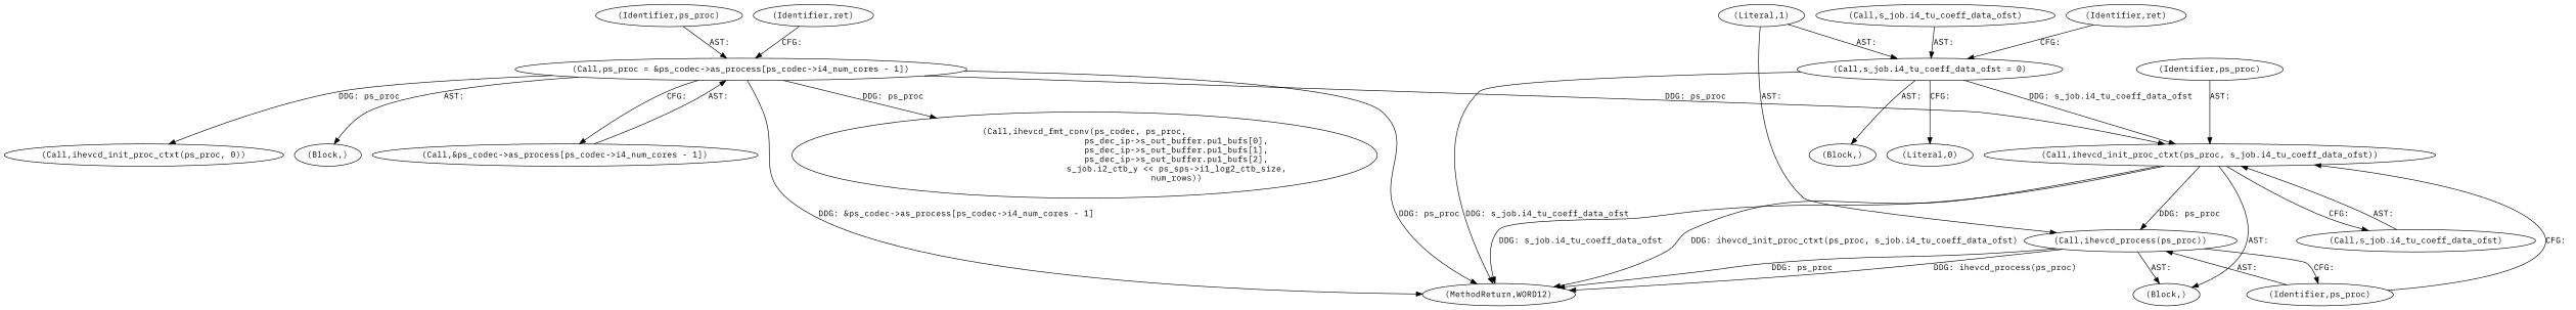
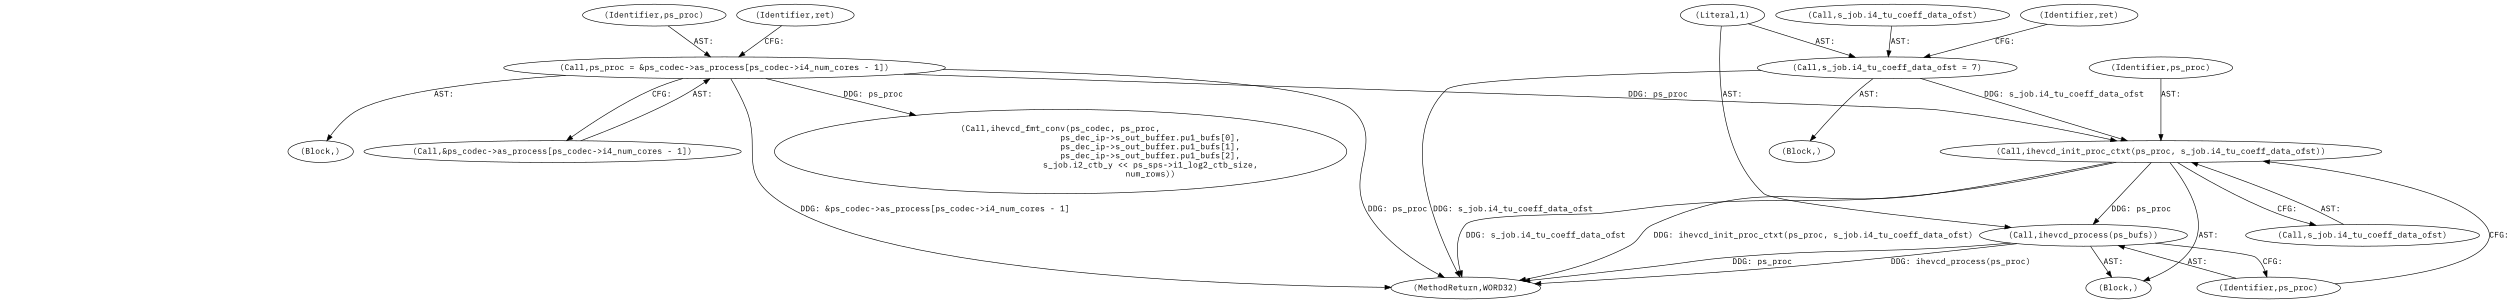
  digraph {
    fontname="IBM Plex Mono"
    node [fontname="IBM Plex Mono"]
    edge [fontname="IBM Plex Mono"]
    n1 [label="(Call,ihevcd_init_proc_ctxt(ps_proc, s_job.i4_tu_coeff_data_ofst))"]
-   n2 [label="(Call,ihevcd_process(ps_proc))"]
-   n3 [label="(MethodReturn,WORD12)"]
+   n2 [label="(Call,ihevcd_process(ps_bufs))"]
+   n3 [label="(MethodReturn,WORD32)"]
    n4 [label="(Call,s_job.i4_tu_coeff_data_ofst)"]
    n5 [label="(Block,)"]
    n6 [label="(Identifier,ps_proc)"]
    n7 [label="(Call,ps_proc = &ps_codec->as_process[ps_codec->i4_num_cores - 1])"]
    n8 [label="(Call,ihevcd_fmt_conv(ps_codec, ps_proc,\n                                    ps_dec_ip->s_out_buffer.pu1_bufs[0],\n                                    ps_dec_ip->s_out_buffer.pu1_bufs[1],\n                                    ps_dec_ip->s_out_buffer.pu1_bufs[2],\n                                    s_job.i2_ctb_y << ps_sps->i1_log2_ctb_size,\n                                    num_rows))"]
-   n9 [label="(Call,ihevcd_init_proc_ctxt(ps_proc, 0))"]
    n10 [label="(Call,&ps_codec->as_process[ps_codec->i4_num_cores - 1])"]
    n11 [label="(Block,)"]
-   n12 [label="(Call,s_job.i4_tu_coeff_data_ofst = 0)"]
+   n12 [label="(Call,s_job.i4_tu_coeff_data_ofst = 7)"]
    n13 [label="(Block,)"]
-   n14 [label="(Literal,0)"]
    n15 [label="(Identifier,ps_proc)"]
    n16 [label="(Call,s_job.i4_tu_coeff_data_ofst)"]
    n17 [label="(Identifier,ret)"]
    n18 [label="(Literal,1)"]
    n19 [label="(Identifier,ps_proc)"]
    n20 [label="(Identifier,ret)"]
    n1 -> n2 [label="DDG: ps_proc"]
    n1 -> n3 [label="DDG: ihevcd_init_proc_ctxt(ps_proc, s_job.i4_tu_coeff_data_ofst)"]
    n1 -> n3 [label="DDG: s_job.i4_tu_coeff_data_ofst"]
    n1 -> n4 [label="CFG: "]
    n1 -> n5 [label="AST: "]
    n2 -> n3 [label="DDG: ihevcd_process(ps_proc)"]
    n2 -> n3 [label="DDG: ps_proc"]
    n2 -> n5 [label="AST: "]
    n2 -> n6 [label="CFG: "]
    n4 -> n1 [label="AST: "]
    n6 -> n1 [label="CFG: "]
    n6 -> n2 [label="AST: "]
    n7 -> n1 [label="DDG: ps_proc"]
    n7 -> n3 [label="DDG: ps_proc"]
    n7 -> n3 [label="DDG: &ps_codec->as_process[ps_codec->i4_num_cores - 1]"]
    n7 -> n8 [label="DDG: ps_proc"]
-   n7 -> n9 [label="DDG: ps_proc"]
    n7 -> n10 [label="CFG: "]
    n7 -> n11 [label="AST: "]
    n10 -> n7 [label="AST: "]
    n12 -> n1 [label="DDG: s_job.i4_tu_coeff_data_ofst"]
    n12 -> n3 [label="DDG: s_job.i4_tu_coeff_data_ofst"]
    n12 -> n13 [label="AST: "]
-   n12 -> n14 [label="CFG: "]
    n15 -> n7 [label="AST: "]
    n16 -> n12 [label="AST: "]
    n17 -> n12 [label="CFG: "]
    n18 -> n2 [label="AST: "]
    n18 -> n12 [label="AST: "]
    n19 -> n1 [label="AST: "]
    n20 -> n7 [label="CFG: "]
  }
